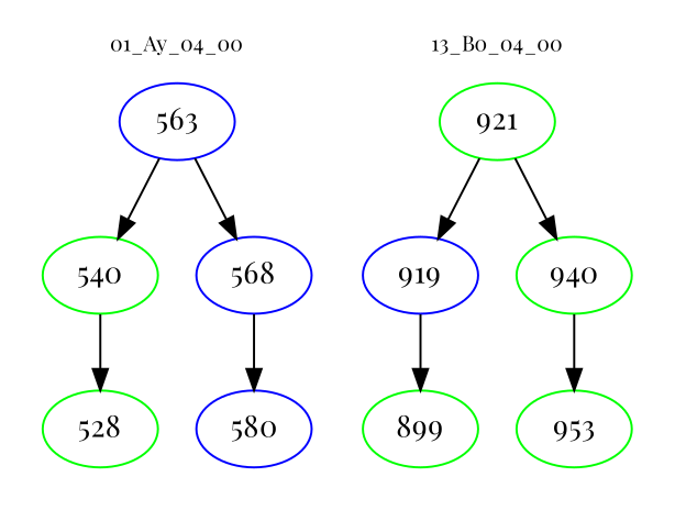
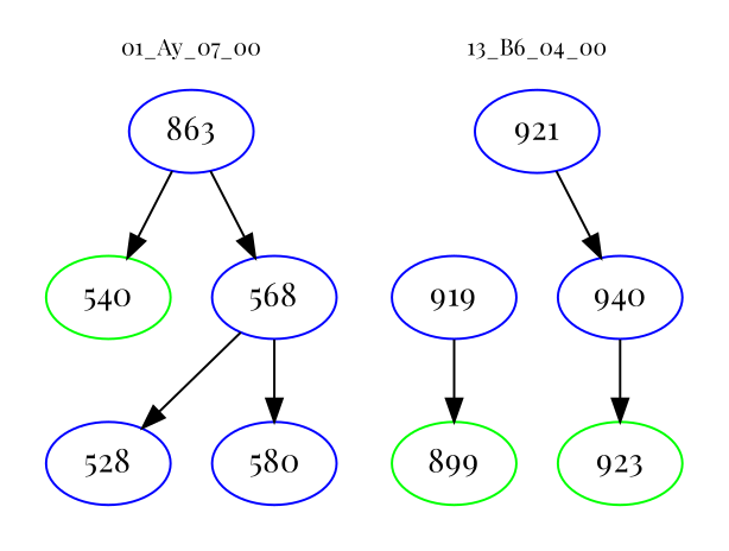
  digraph {
    fontname="Playfair Display"
    node [color=blue fontname="Playfair Display"]
    edge [color=black fontname="Playfair Display"]
-   n1 [label=563]
+   n1 [label=863]
    n2 [color=green label=540]
    n3 [label=568]
-   n4 [color=green label=528]
+   n4 [label=528]
    n5 [label=580]
-   n6 [color=green label=921]
+   n6 [label=921]
    n7 [label=919]
-   n8 [color=green label=940]
+   n8 [label=940]
    n9 [color=green label=899]
-   n10 [color=green label=953]
+   n10 [color=green label=923]
    subgraph cluster_1 {
      color=white
      fontsize=10
-     label="01_Ay_04_00"
+     label="01_Ay_07_00"
      n1
      n2
      n3
      n4
      n5
    }
    subgraph cluster_2 {
      color=white
      fontsize=10
-     label="13_B0_04_00"
+     label="13_B6_04_00"
      n6
      n7
      n8
      n9
      n10
    }
    n1 -> n2
    n1 -> n3
-   n2 -> n4
+   n3 -> n4
    n3 -> n5
-   n6 -> n7
    n6 -> n8
    n7 -> n9
    n8 -> n10
  }
